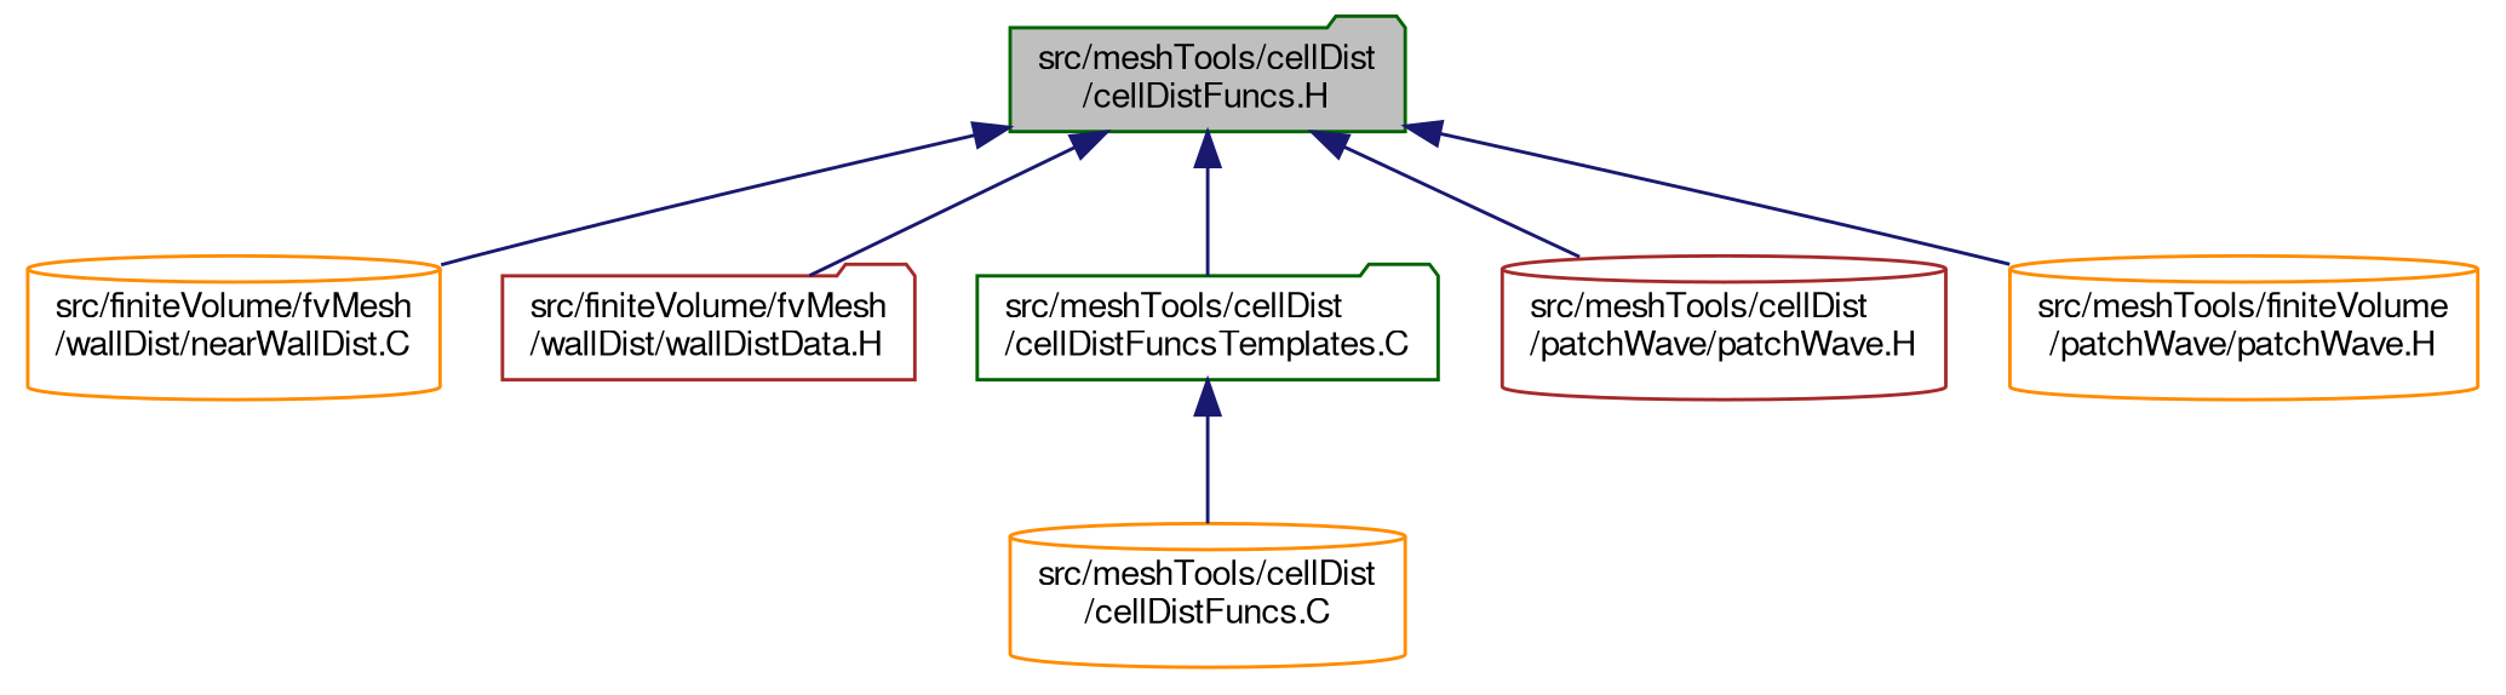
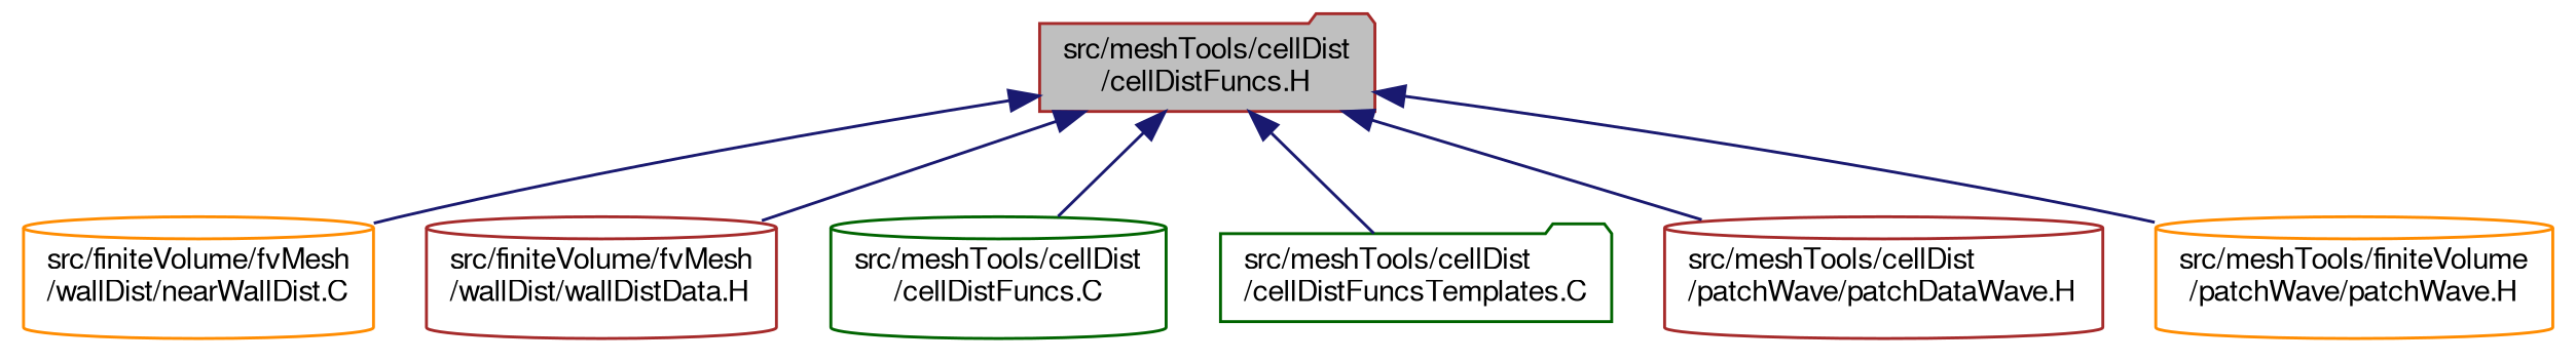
  digraph {
    node [color=darkorange fontname=FreeSans fontsize=10 shape=cylinder]
    edge [color=midnightblue dir=back fontname=FreeSans fontsize=10 labelfontname=FreeSans labelfontsize=10 style=solid]
-   n1 [color=darkgreen fillcolor=grey75 fontcolor=black height=0.2 label="src/meshTools/cellDist\l/cellDistFuncs.H" shape=folder style=filled width=0.4]
+   n1 [color=brown fillcolor=grey75 fontcolor=black height=0.2 label="src/meshTools/cellDist\l/cellDistFuncs.H" shape=folder style=filled width=0.4]
    n2 [height=0.2 label="src/finiteVolume/fvMesh\l/wallDist/nearWallDist.C" width=0.4]
-   n3 [color=brown height=0.2 label="src/finiteVolume/fvMesh\l/wallDist/wallDistData.H" shape=folder width=0.4]
-   n4 [height=0.2 label="src/meshTools/cellDist\l/cellDistFuncs.C" width=0.4]
+   n3 [color=brown height=0.2 label="src/finiteVolume/fvMesh\l/wallDist/wallDistData.H" width=0.4]
+   n4 [color=darkgreen height=0.2 label="src/meshTools/cellDist\l/cellDistFuncs.C" width=0.4]
    n5 [color=darkgreen height=0.2 label="src/meshTools/cellDist\l/cellDistFuncsTemplates.C" shape=folder width=0.4]
-   n6 [color=brown height=0.2 label="src/meshTools/cellDist\l/patchWave/patchWave.H" width=0.4]
+   n6 [color=brown height=0.2 label="src/meshTools/cellDist\l/patchWave/patchDataWave.H" width=0.4]
    n7 [height=0.2 label="src/meshTools/finiteVolume\l/patchWave/patchWave.H" width=0.4]
    n1 -> n2
    n1 -> n3
-   n5 -> n4
+   n1 -> n4
    n1 -> n5
    n1 -> n6
    n1 -> n7
  }
